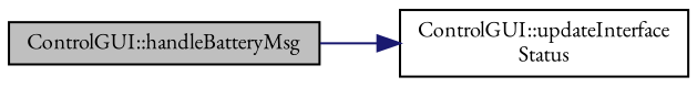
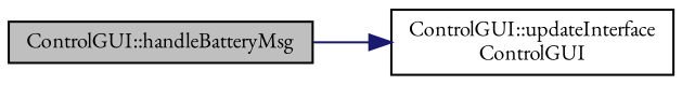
  digraph {
    rankdir=LR
    fontname="EB Garamond"
    node [color=black fontname="EB Garamond" fontsize=10 shape=record style=filled]
    n1 [fillcolor=grey75 fontcolor=black height=0.2 label="ControlGUI::handleBatteryMsg" width=0.4]
-   n2 [fillcolor=white height=0.2 label="ControlGUI::updateInterface\lStatus" width=0.4]
+   n2 [fillcolor=white height=0.2 label="ControlGUI::updateInterface\lControlGUI" width=0.4]
    n1 -> n2 [color=midnightblue fontname="EB Garamond" fontsize=10 labelfontname=Helvetica labelfontsize=10 style=solid]
  }
